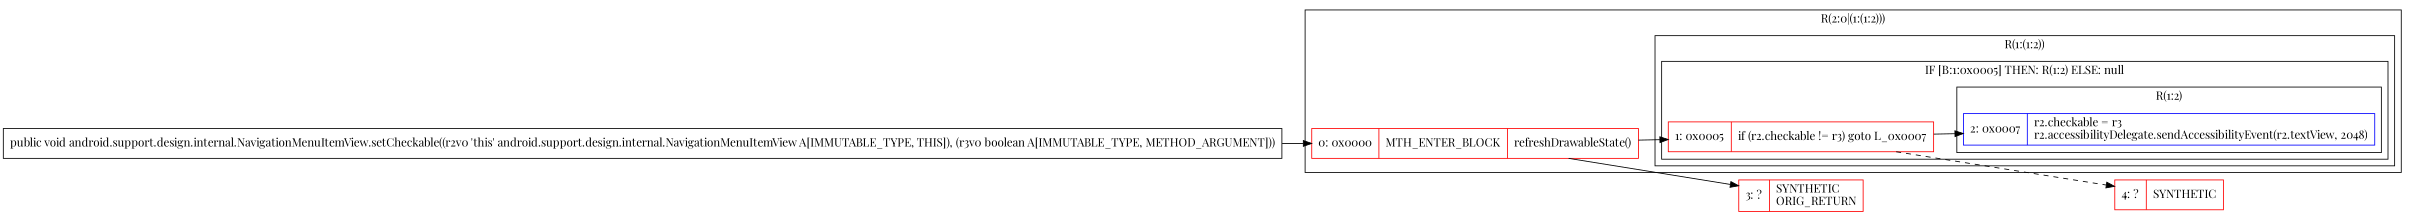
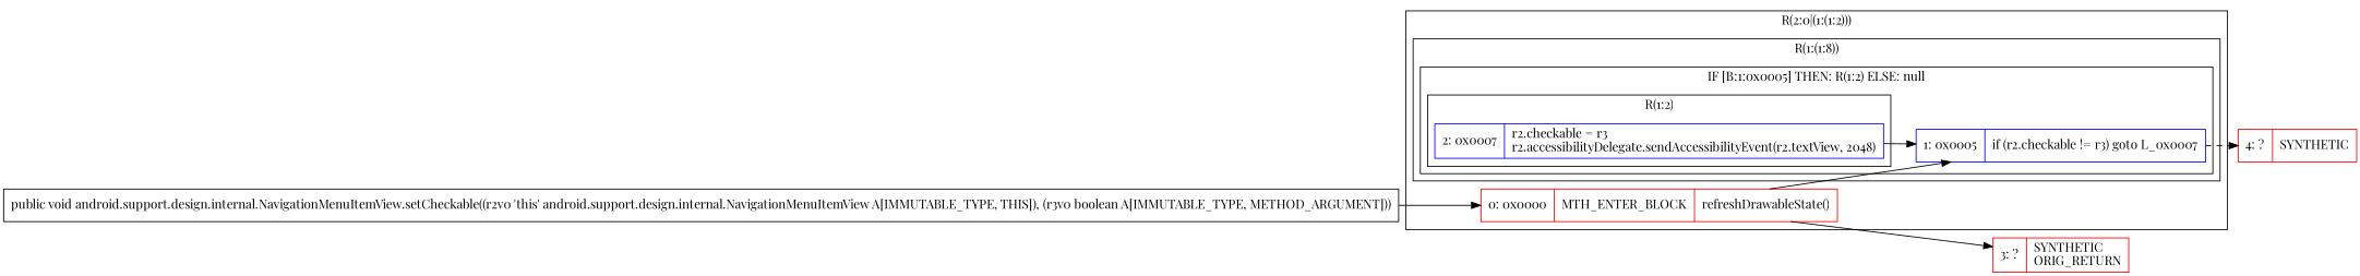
  digraph {
    fontname="Playfair Display"
    rankdir=LR
    node [color=red fontname="Playfair Display" shape=record]
    edge [fontname="Playfair Display"]
    n1 [color=blue label="{2\:\ 0x0007|r2.checkable = r3\lr2.accessibilityDelegate.sendAccessibilityEvent(r2.textView, 2048)\l}"]
-   n2 [label="{1\:\ 0x0005|if (r2.checkable != r3) goto L_0x0007\l}"]
+   n2 [color=blue label="{1\:\ 0x0005|if (r2.checkable != r3) goto L_0x0007\l}"]
    n3 [label="{0\:\ 0x0000|MTH_ENTER_BLOCK\l|refreshDrawableState()\l}"]
    n4 [label="{4\:\ ?|SYNTHETIC\l}"]
    n5 [label="{3\:\ ?|SYNTHETIC\lORIG_RETURN\l}"]
    n6 [label="{public void android.support.design.internal.NavigationMenuItemView.setCheckable((r2v0 'this' android.support.design.internal.NavigationMenuItemView A[IMMUTABLE_TYPE, THIS]), (r3v0 boolean A[IMMUTABLE_TYPE, METHOD_ARGUMENT])) }" color=""]
    subgraph cluster_1 {
      label="R(2:0|(1:(1:2)))"
      n3
      subgraph cluster_2 {
-       label="R(1:(1:2))"
+       label="R(1:(1:8))"
        subgraph cluster_3 {
          label="IF [B:1:0x0005] THEN: R(1:2) ELSE: null"
          n2
          subgraph cluster_4 {
            label="R(1:2)"
            n1
          }
        }
      }
    }
-   n2 -> n1
+   n1 -> n2
    n2 -> n4 [style=dashed]
    n3 -> n2
    n3 -> n5
    n6 -> n3
  }
